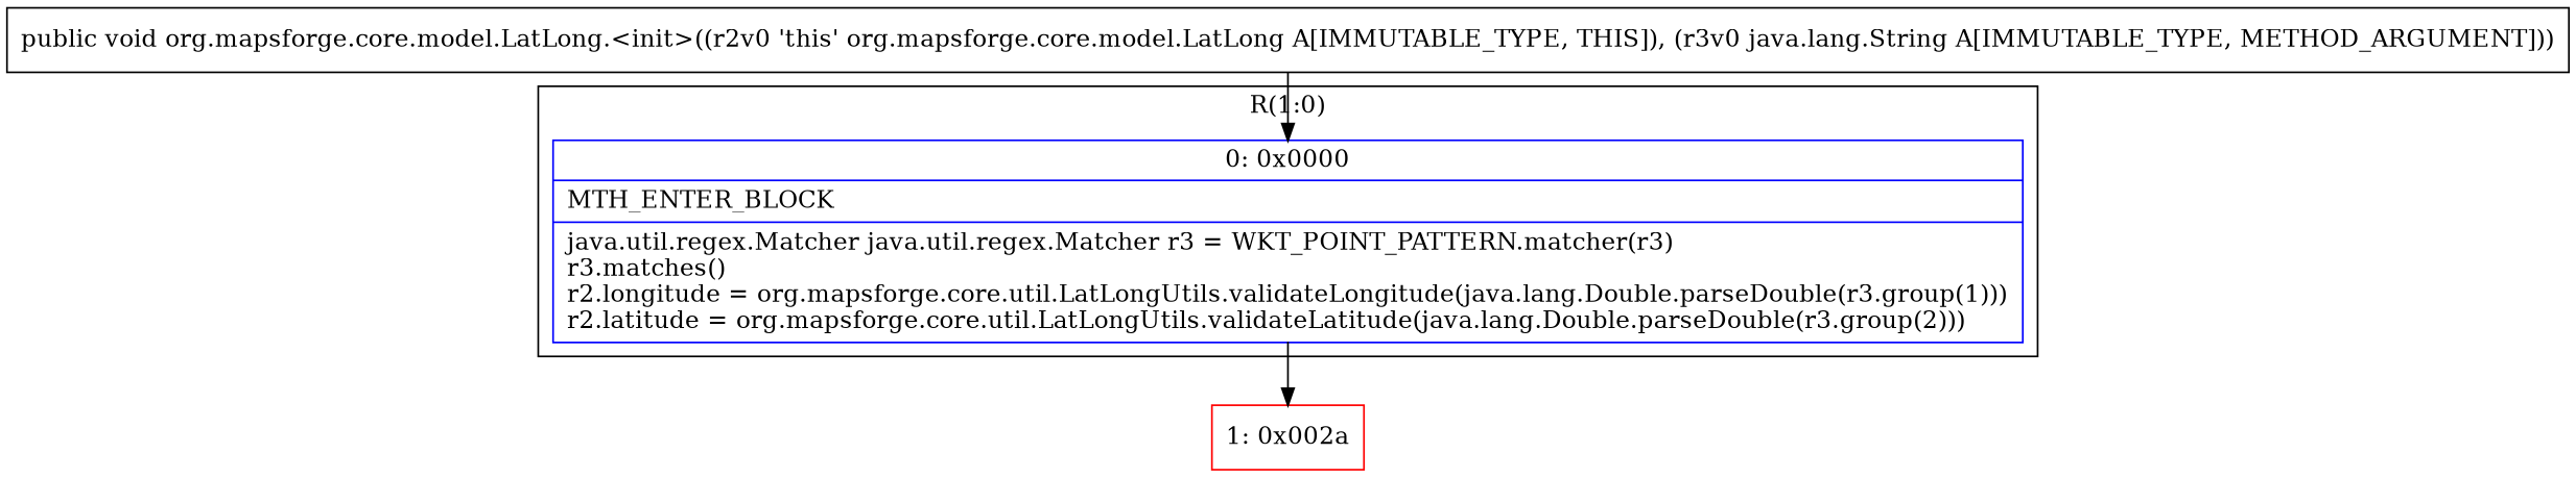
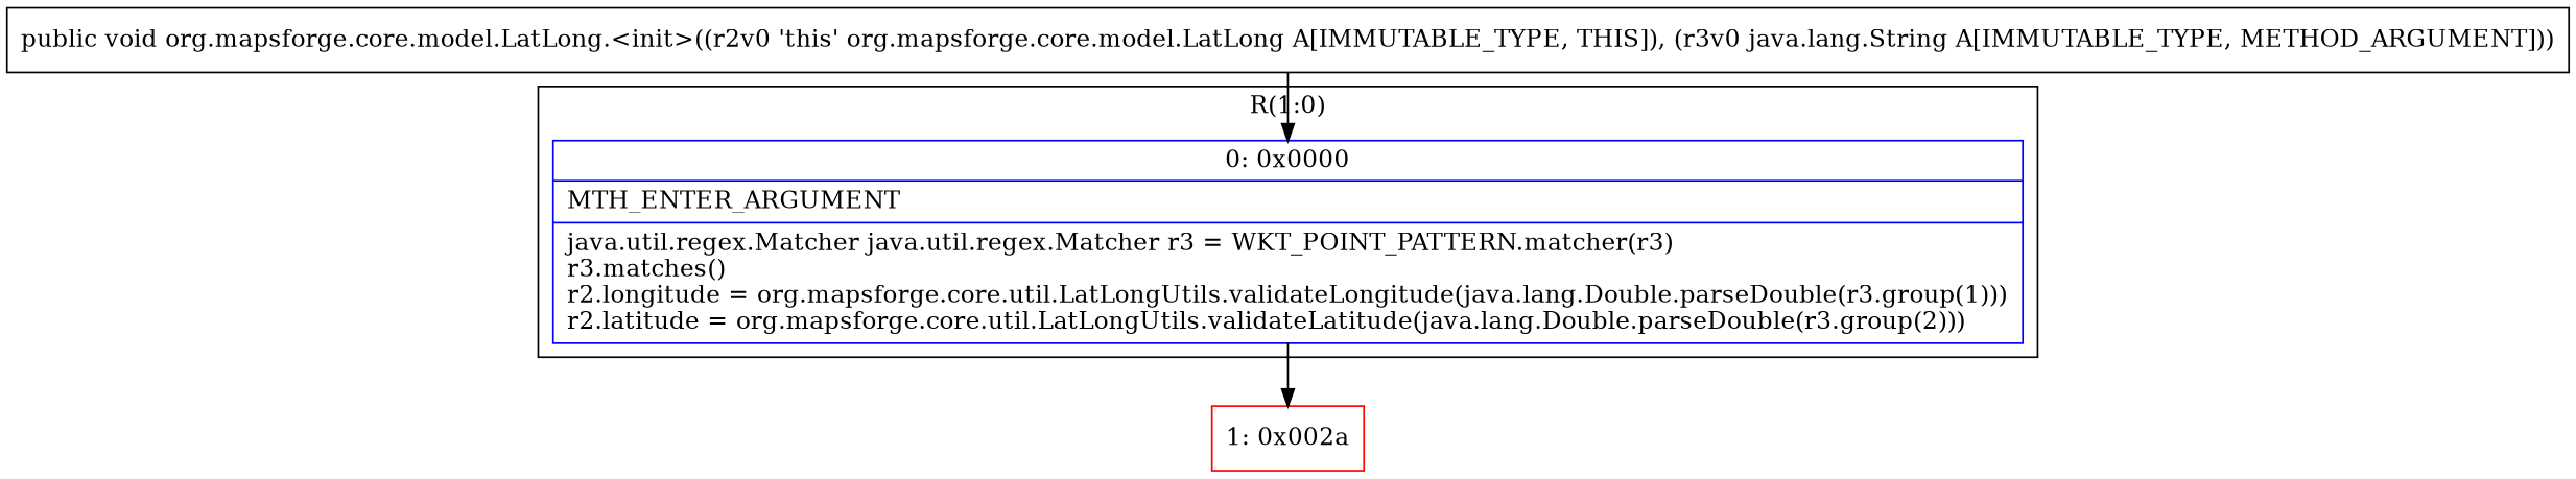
  digraph {
    node [shape=record]
-   n1 [color=blue label="{0\:\ 0x0000|MTH_ENTER_BLOCK\l|java.util.regex.Matcher java.util.regex.Matcher r3 = WKT_POINT_PATTERN.matcher(r3)\lr3.matches()\lr2.longitude = org.mapsforge.core.util.LatLongUtils.validateLongitude(java.lang.Double.parseDouble(r3.group(1)))\lr2.latitude = org.mapsforge.core.util.LatLongUtils.validateLatitude(java.lang.Double.parseDouble(r3.group(2)))\l}"]
+   n1 [color=blue label="{0\:\ 0x0000|MTH_ENTER_ARGUMENT\l|java.util.regex.Matcher java.util.regex.Matcher r3 = WKT_POINT_PATTERN.matcher(r3)\lr3.matches()\lr2.longitude = org.mapsforge.core.util.LatLongUtils.validateLongitude(java.lang.Double.parseDouble(r3.group(1)))\lr2.latitude = org.mapsforge.core.util.LatLongUtils.validateLatitude(java.lang.Double.parseDouble(r3.group(2)))\l}"]
    n2 [color=red label="{1\:\ 0x002a}"]
    n3 [label="{public void org.mapsforge.core.model.LatLong.\<init\>((r2v0 'this' org.mapsforge.core.model.LatLong A[IMMUTABLE_TYPE, THIS]), (r3v0 java.lang.String A[IMMUTABLE_TYPE, METHOD_ARGUMENT])) }"]
    subgraph cluster_1 {
      label="R(1:0)"
      n1
    }
    n1 -> n2
    n3 -> n1
  }
